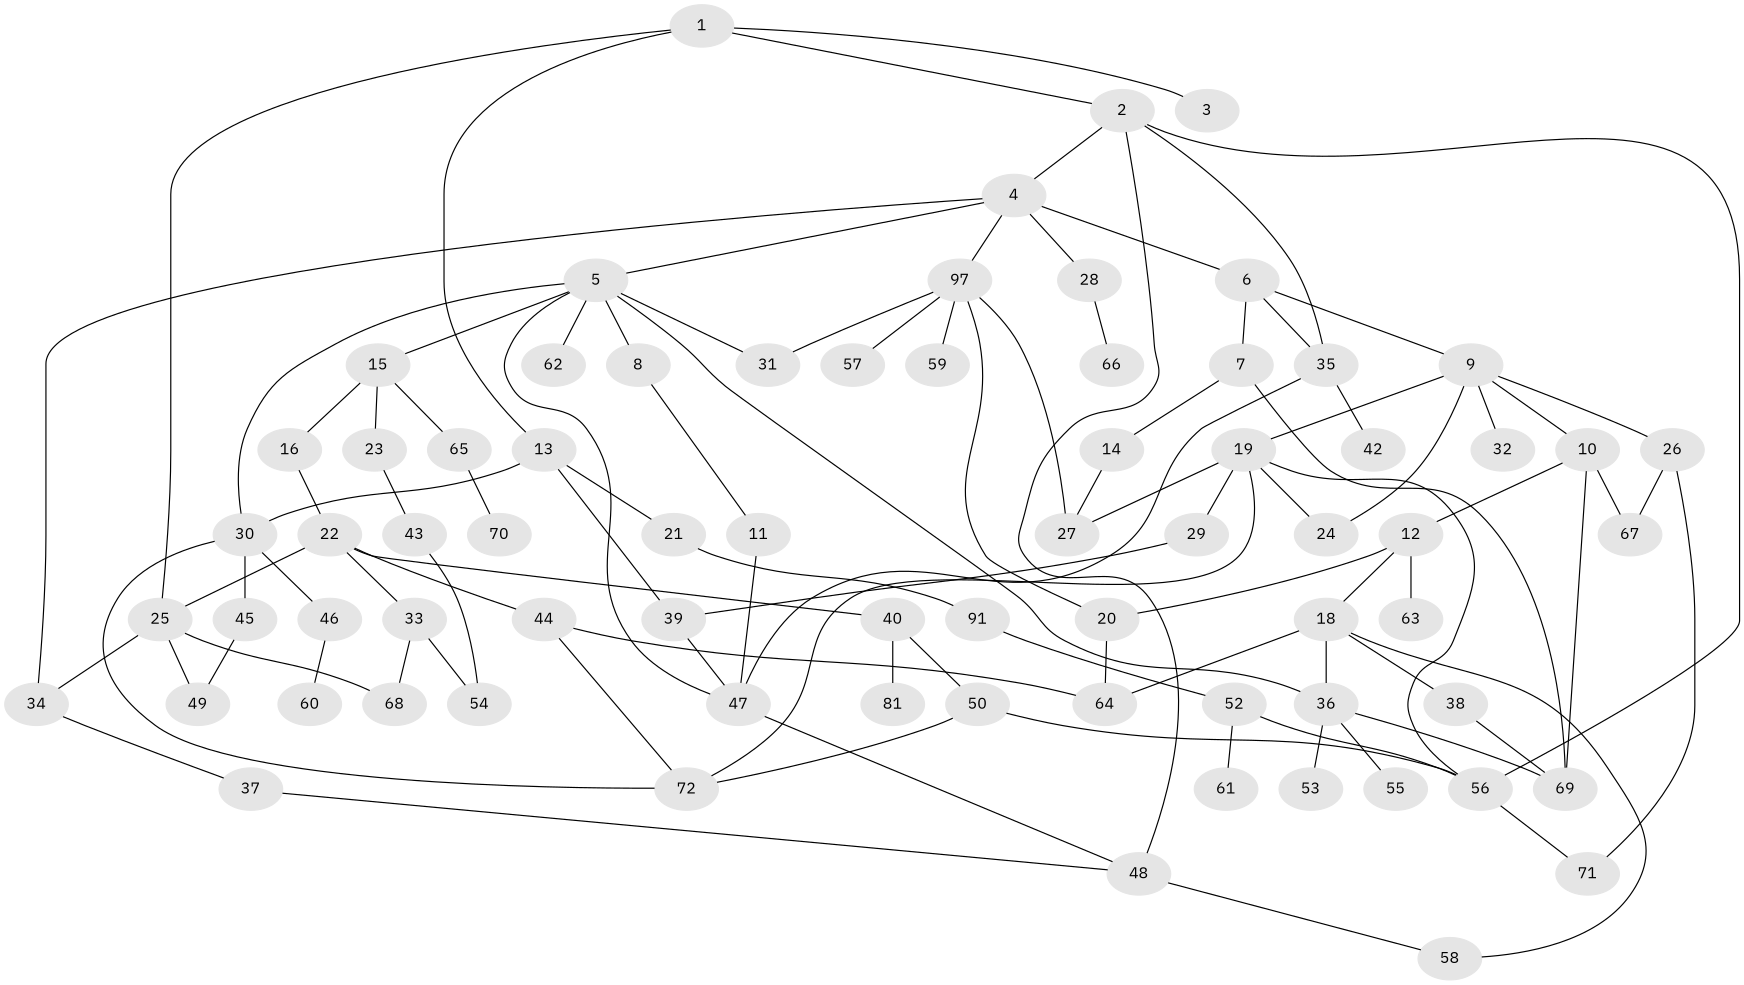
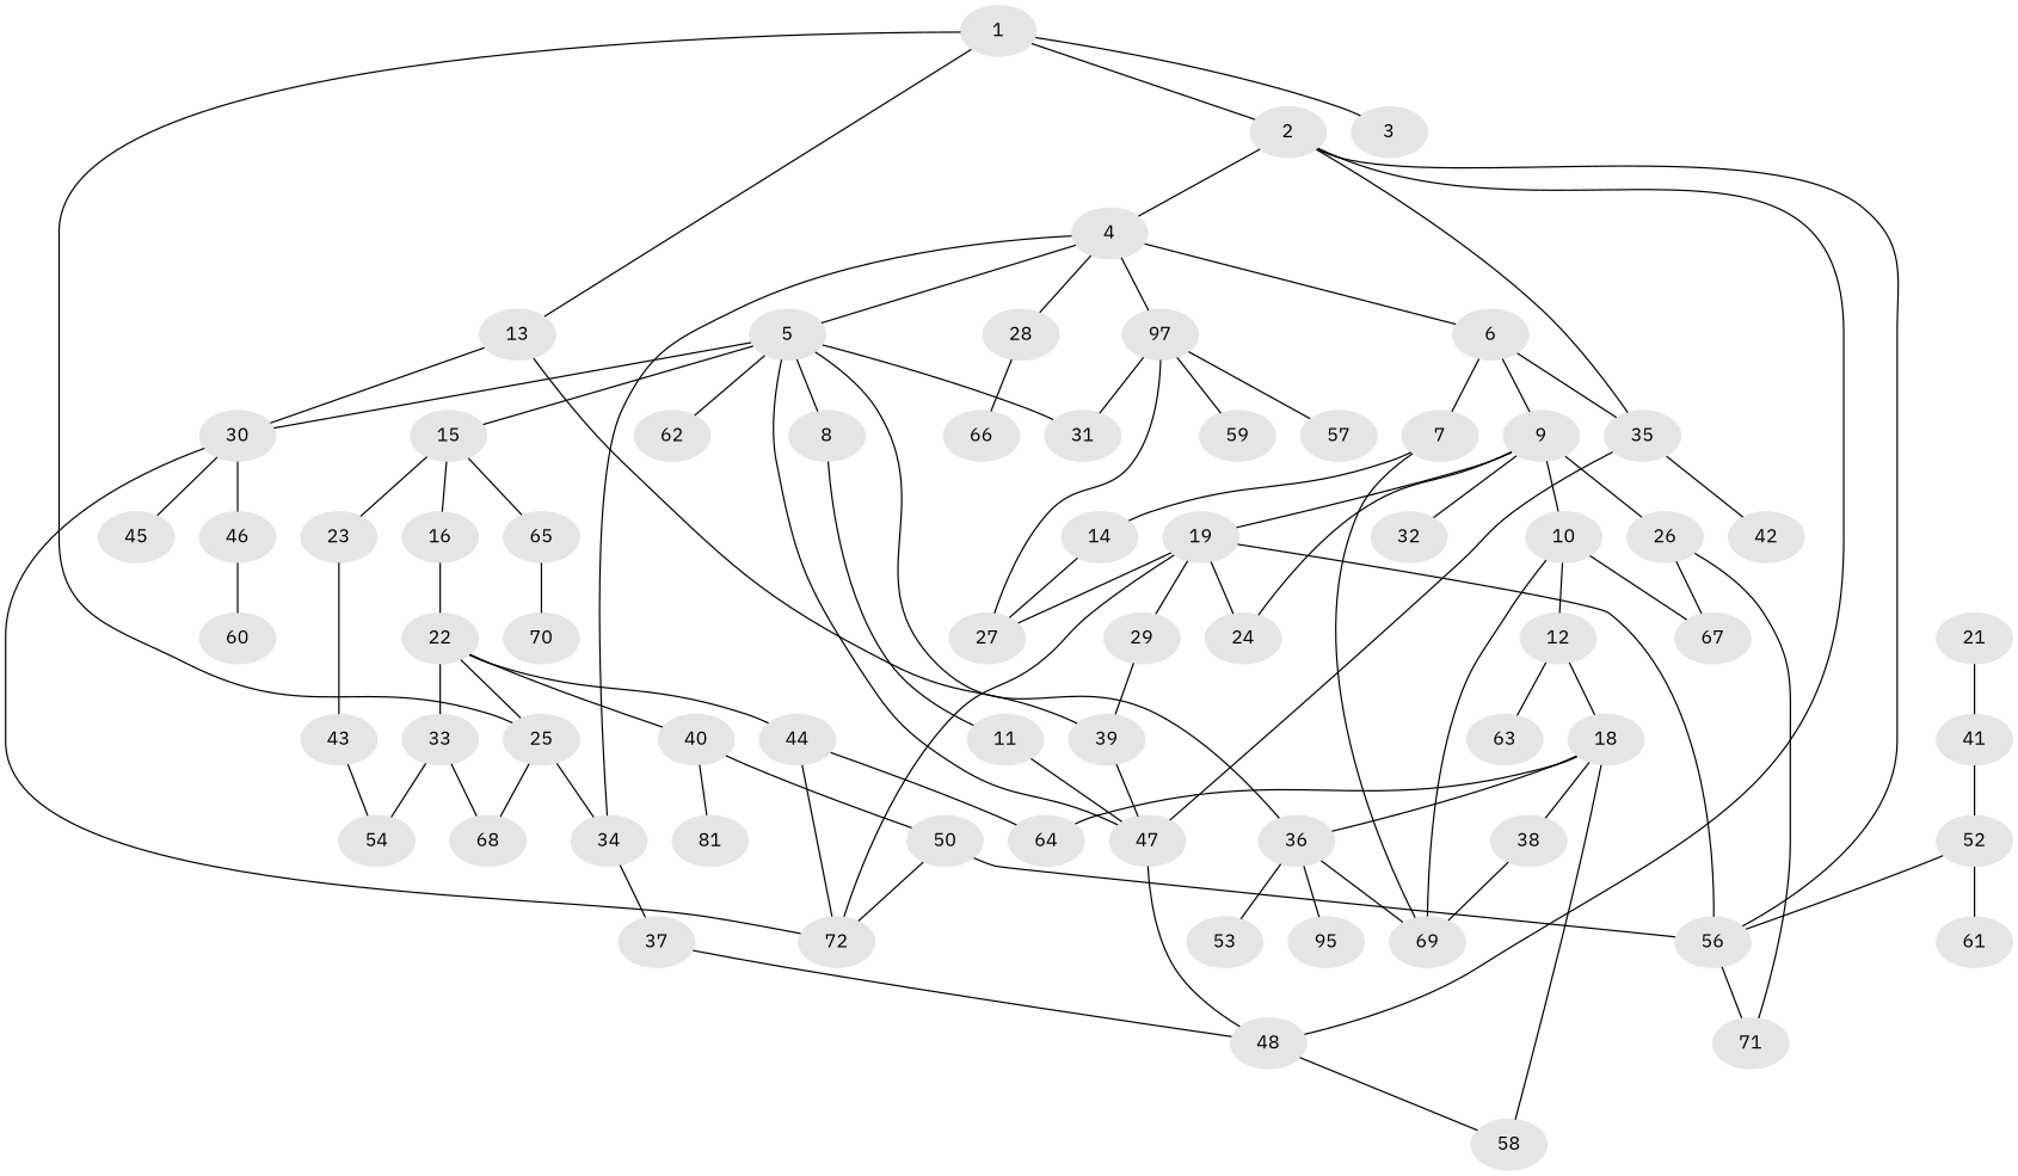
  graph {
    fontname="IBM Plex Sans"
    node [color=gray90 fontname="IBM Plex Sans" style=filled]
    edge [fontname="IBM Plex Sans"]
    1
    2
    3
    13
    25
    4
    35
    48
    56
    30
    21
    39
    34
-   49
    68
    5
    6
    n18 [label=97]
    28
    47
    42
    58
    71
    8
    15
    31
    36
    62
    7
    9
-   20
    27
    57
    59
    66
    37
    11
    16
    23
    65
    72
    45
    46
    69
    53
-   55
+   55 [label=95]
    14
    10
    19
    24
    26
    32
    12
    67
    29
    18
    63
    38
    64
-   41 [label=91]
+   41
    22
    43
    70
    33
    40
    44
    52
    54
    50
    n70 [label=81]
    60
    61
    1 -- 2
    1 -- 3
    1 -- 13
    1 -- 25
    2 -- 4
    2 -- 35
    2 -- 48
    2 -- 56
    13 -- 30
-   13 -- 21
    13 -- 39
    25 -- 34
-   25 -- 49
    25 -- 68
    4 -- 34
    4 -- 5
    4 -- 6
    4 -- n18
    4 -- 28
    35 -- 47
    35 -- 42
    48 -- 58
    56 -- 71
    30 -- 72
    30 -- 45
    30 -- 46
    21 -- 41
    39 -- 47
    34 -- 37
    5 -- 30
    5 -- 47
    5 -- 8
    5 -- 15
    5 -- 31
    5 -- 36
    5 -- 62
    6 -- 35
    6 -- 7
    6 -- 9
    n18 -- 31
-   n18 -- 20
    n18 -- 27
    n18 -- 57
    n18 -- 59
    28 -- 66
    47 -- 48
    8 -- 11
    15 -- 16
    15 -- 23
    15 -- 65
    36 -- 69
    36 -- 53
    36 -- 55
    7 -- 69
    7 -- 14
    9 -- 10
    9 -- 19
    9 -- 24
    9 -- 26
    9 -- 32
-   20 -- 64
    37 -- 48
    11 -- 47
    16 -- 22
    23 -- 43
    65 -- 70
-   45 -- 49
    46 -- 60
    14 -- 27
    10 -- 69
    10 -- 12
    10 -- 67
    19 -- 56
    19 -- 27
    19 -- 72
    19 -- 24
    19 -- 29
    26 -- 71
    26 -- 67
-   12 -- 20
    12 -- 18
    12 -- 63
    29 -- 39
    18 -- 58
    18 -- 36
    18 -- 38
    18 -- 64
    38 -- 69
    41 -- 52
    22 -- 25
    22 -- 33
    22 -- 40
    22 -- 44
    43 -- 54
    33 -- 68
    33 -- 54
    40 -- 50
    40 -- n70
    44 -- 72
    44 -- 64
    52 -- 56
    52 -- 61
    50 -- 56
    50 -- 72
  }
